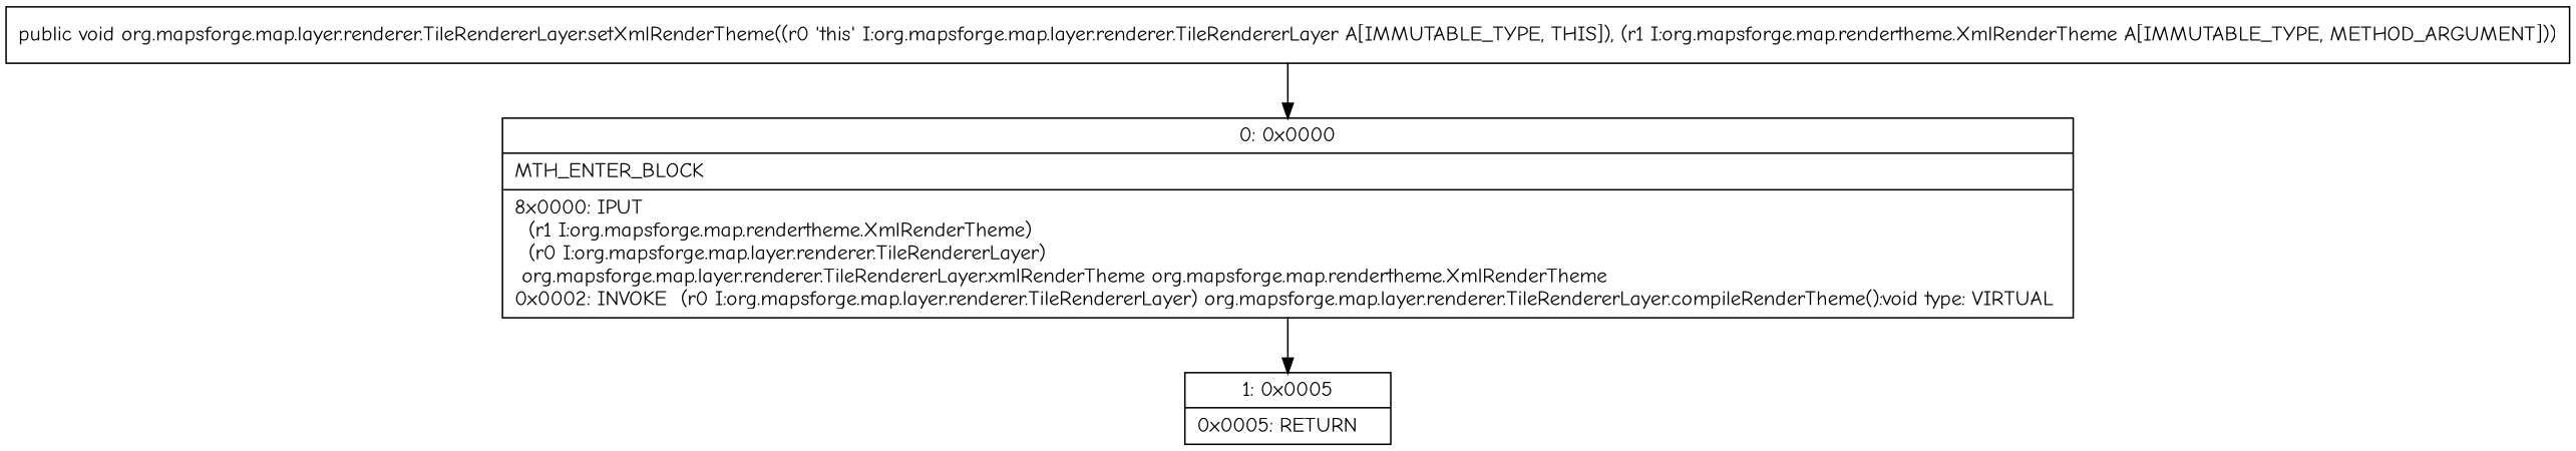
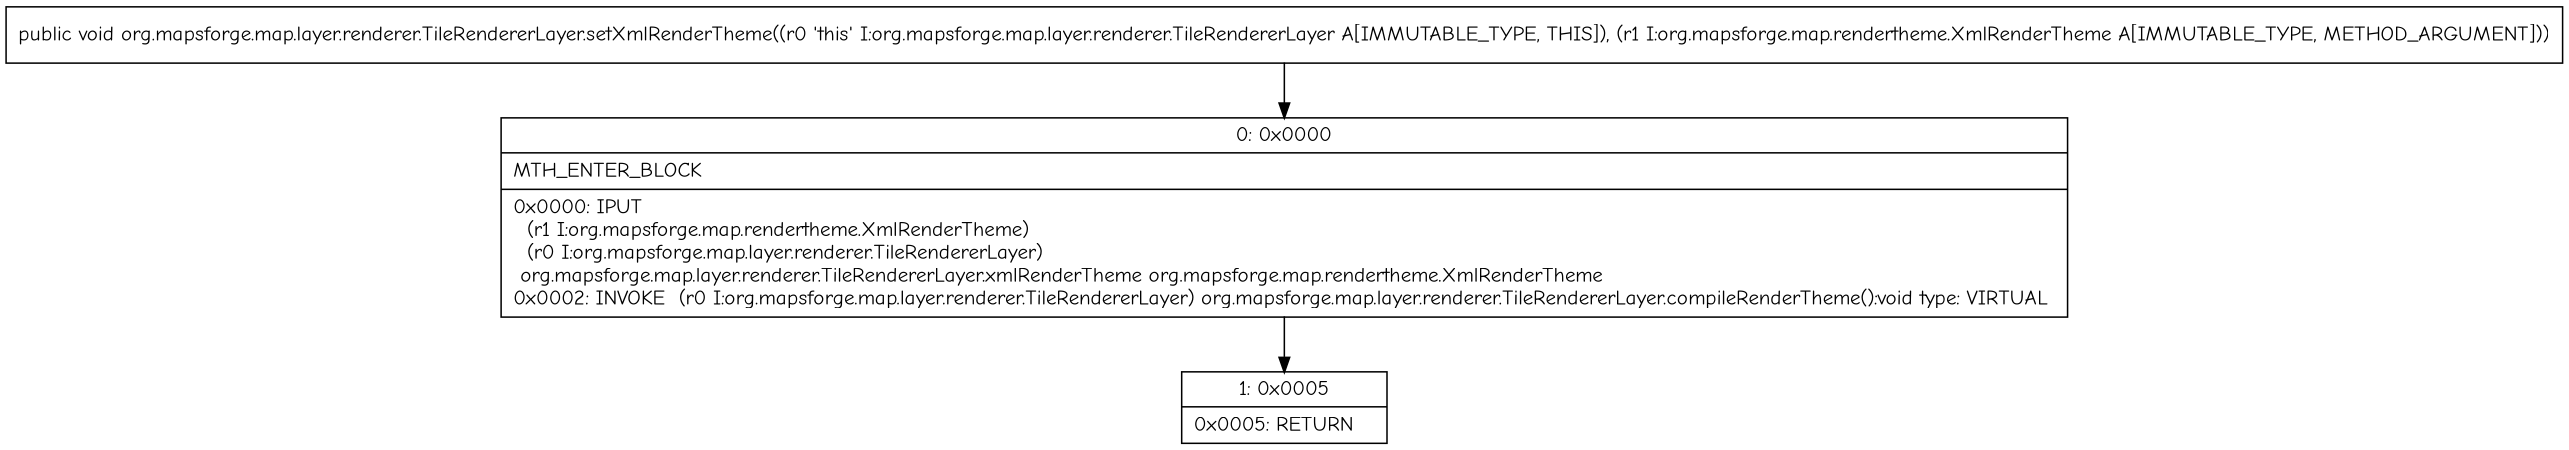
  digraph {
    fontname="Comic Neue"
    node [shape=record fontname="Comic Neue"]
    edge [fontname="Comic Neue"]
-   n1 [label="{0\:\ 0x0000|MTH_ENTER_BLOCK\l|8x0000: IPUT  \l  (r1 I:org.mapsforge.map.rendertheme.XmlRenderTheme)\l  (r0 I:org.mapsforge.map.layer.renderer.TileRendererLayer)\l org.mapsforge.map.layer.renderer.TileRendererLayer.xmlRenderTheme org.mapsforge.map.rendertheme.XmlRenderTheme \l0x0002: INVOKE  (r0 I:org.mapsforge.map.layer.renderer.TileRendererLayer) org.mapsforge.map.layer.renderer.TileRendererLayer.compileRenderTheme():void type: VIRTUAL \l}"]
+   n1 [label="{0\:\ 0x0000|MTH_ENTER_BLOCK\l|0x0000: IPUT  \l  (r1 I:org.mapsforge.map.rendertheme.XmlRenderTheme)\l  (r0 I:org.mapsforge.map.layer.renderer.TileRendererLayer)\l org.mapsforge.map.layer.renderer.TileRendererLayer.xmlRenderTheme org.mapsforge.map.rendertheme.XmlRenderTheme \l0x0002: INVOKE  (r0 I:org.mapsforge.map.layer.renderer.TileRendererLayer) org.mapsforge.map.layer.renderer.TileRendererLayer.compileRenderTheme():void type: VIRTUAL \l}"]
    n2 [label="{1\:\ 0x0005|0x0005: RETURN   \l}"]
    n3 [label="{public void org.mapsforge.map.layer.renderer.TileRendererLayer.setXmlRenderTheme((r0 'this' I:org.mapsforge.map.layer.renderer.TileRendererLayer A[IMMUTABLE_TYPE, THIS]), (r1 I:org.mapsforge.map.rendertheme.XmlRenderTheme A[IMMUTABLE_TYPE, METHOD_ARGUMENT])) }"]
    n1 -> n2
    n3 -> n1
  }
